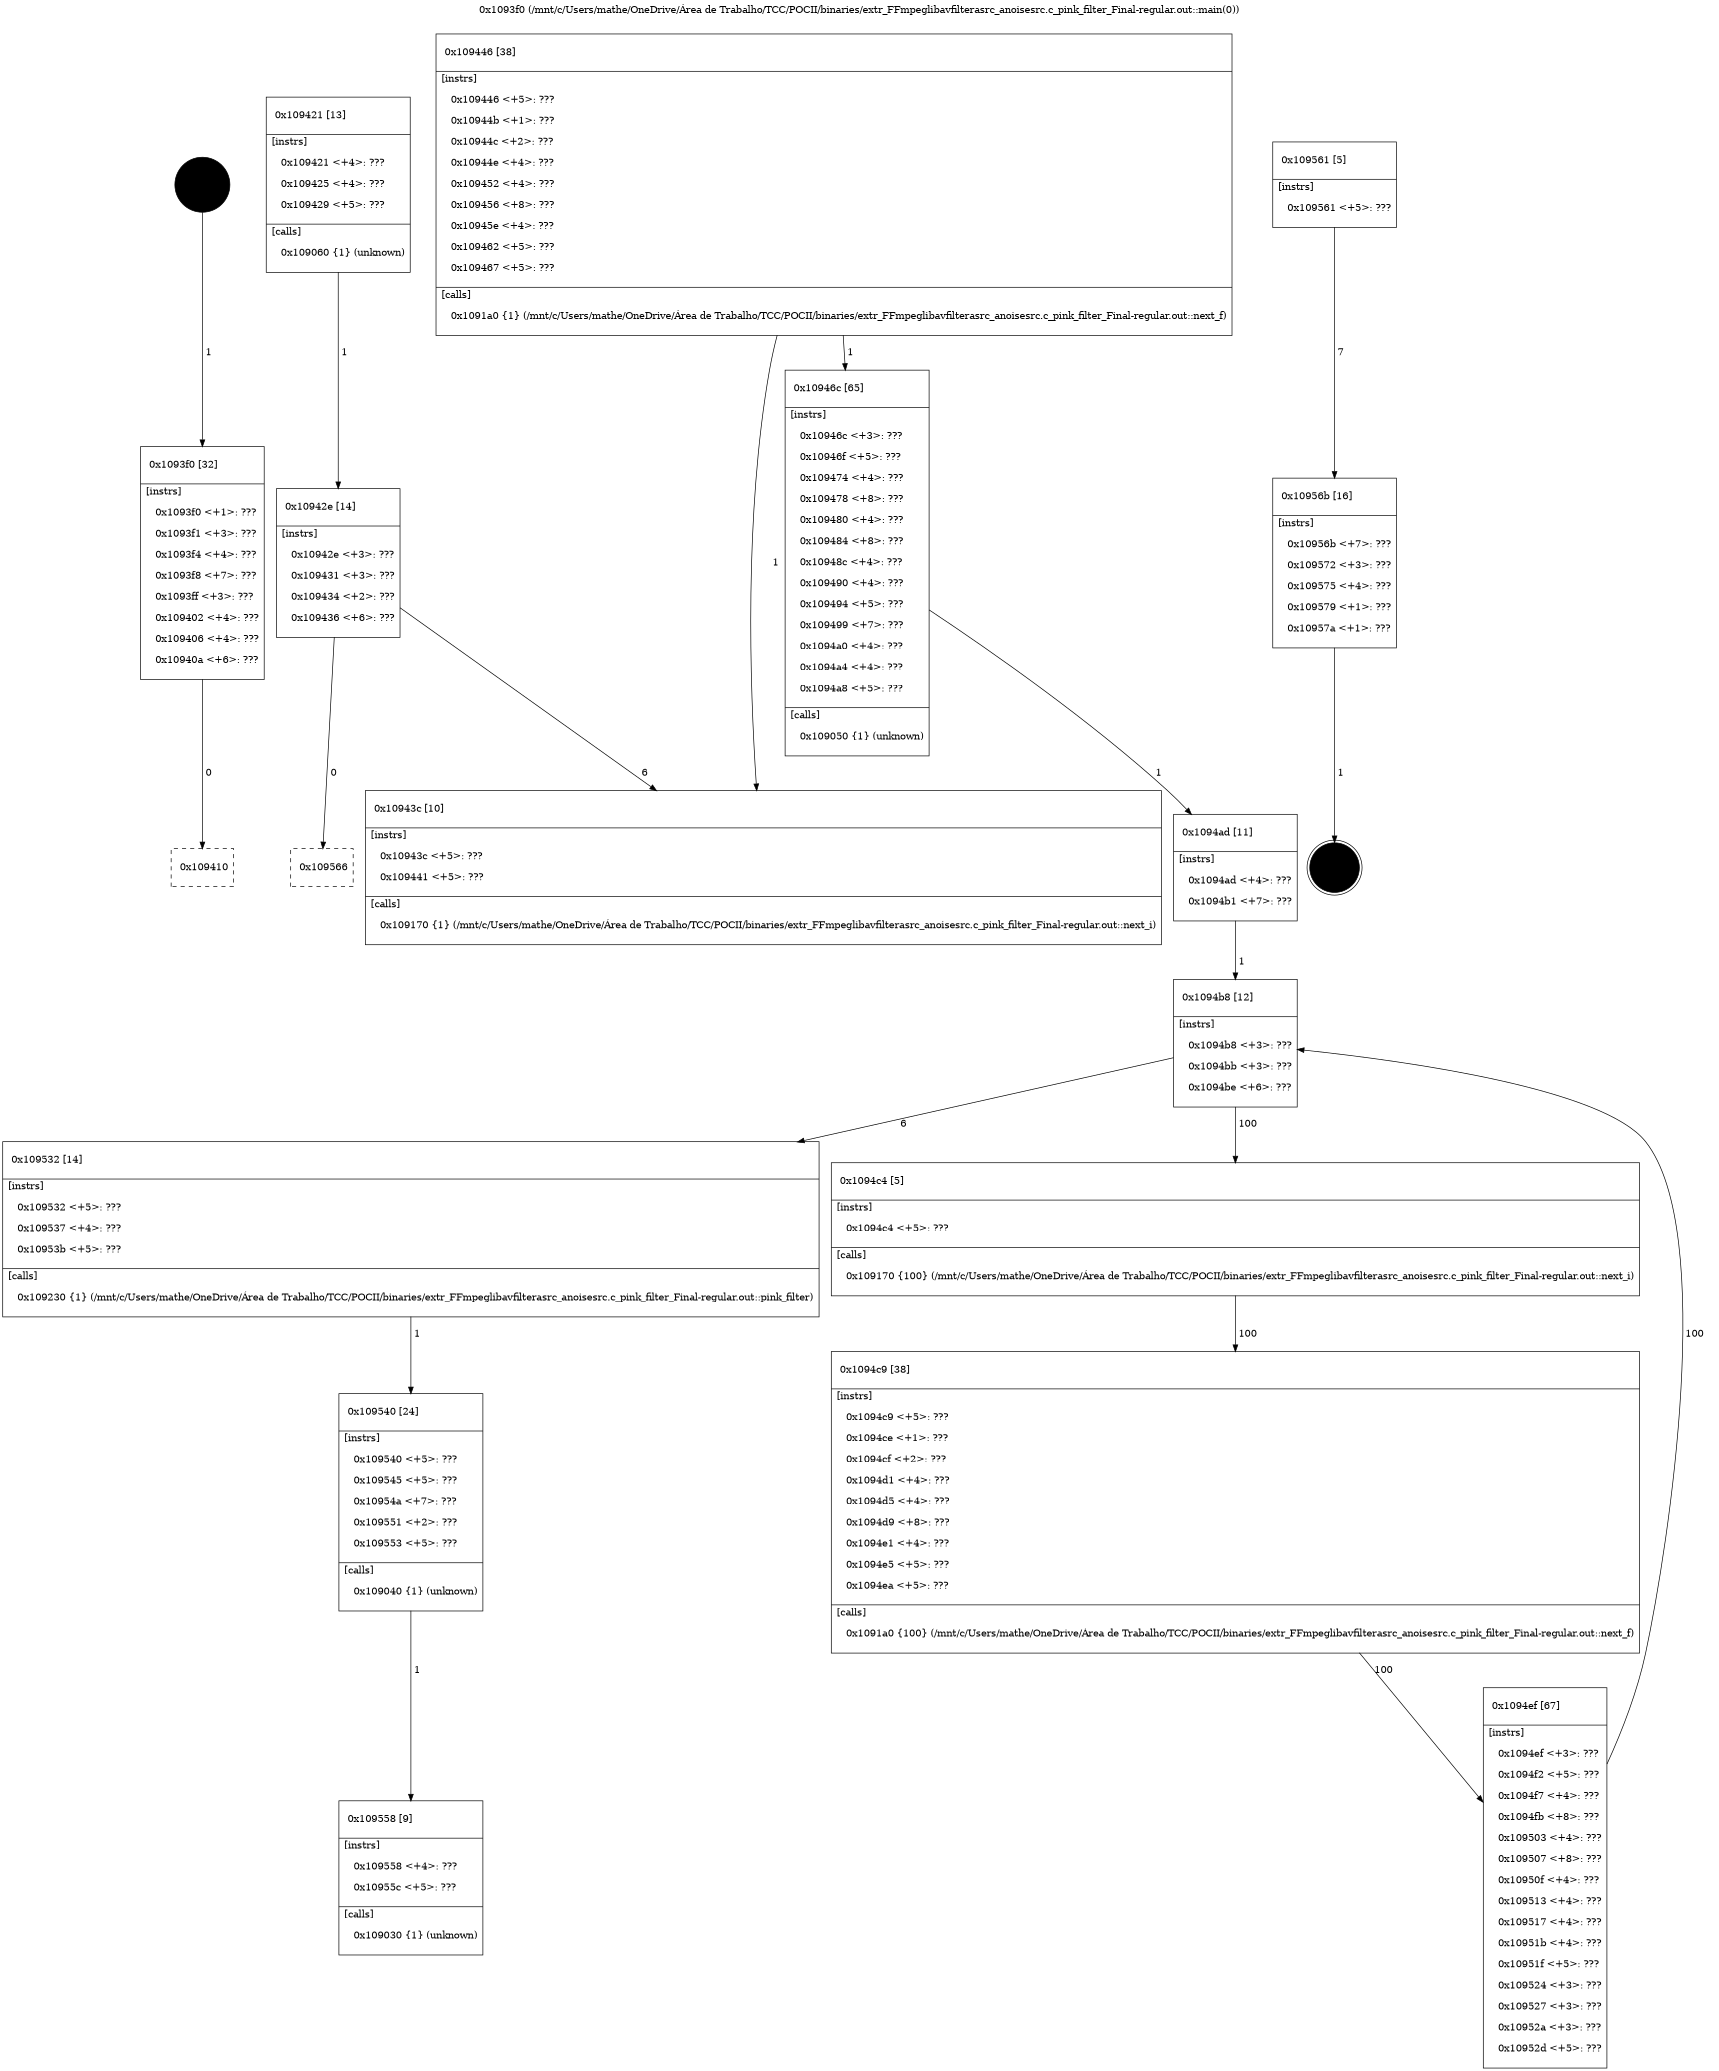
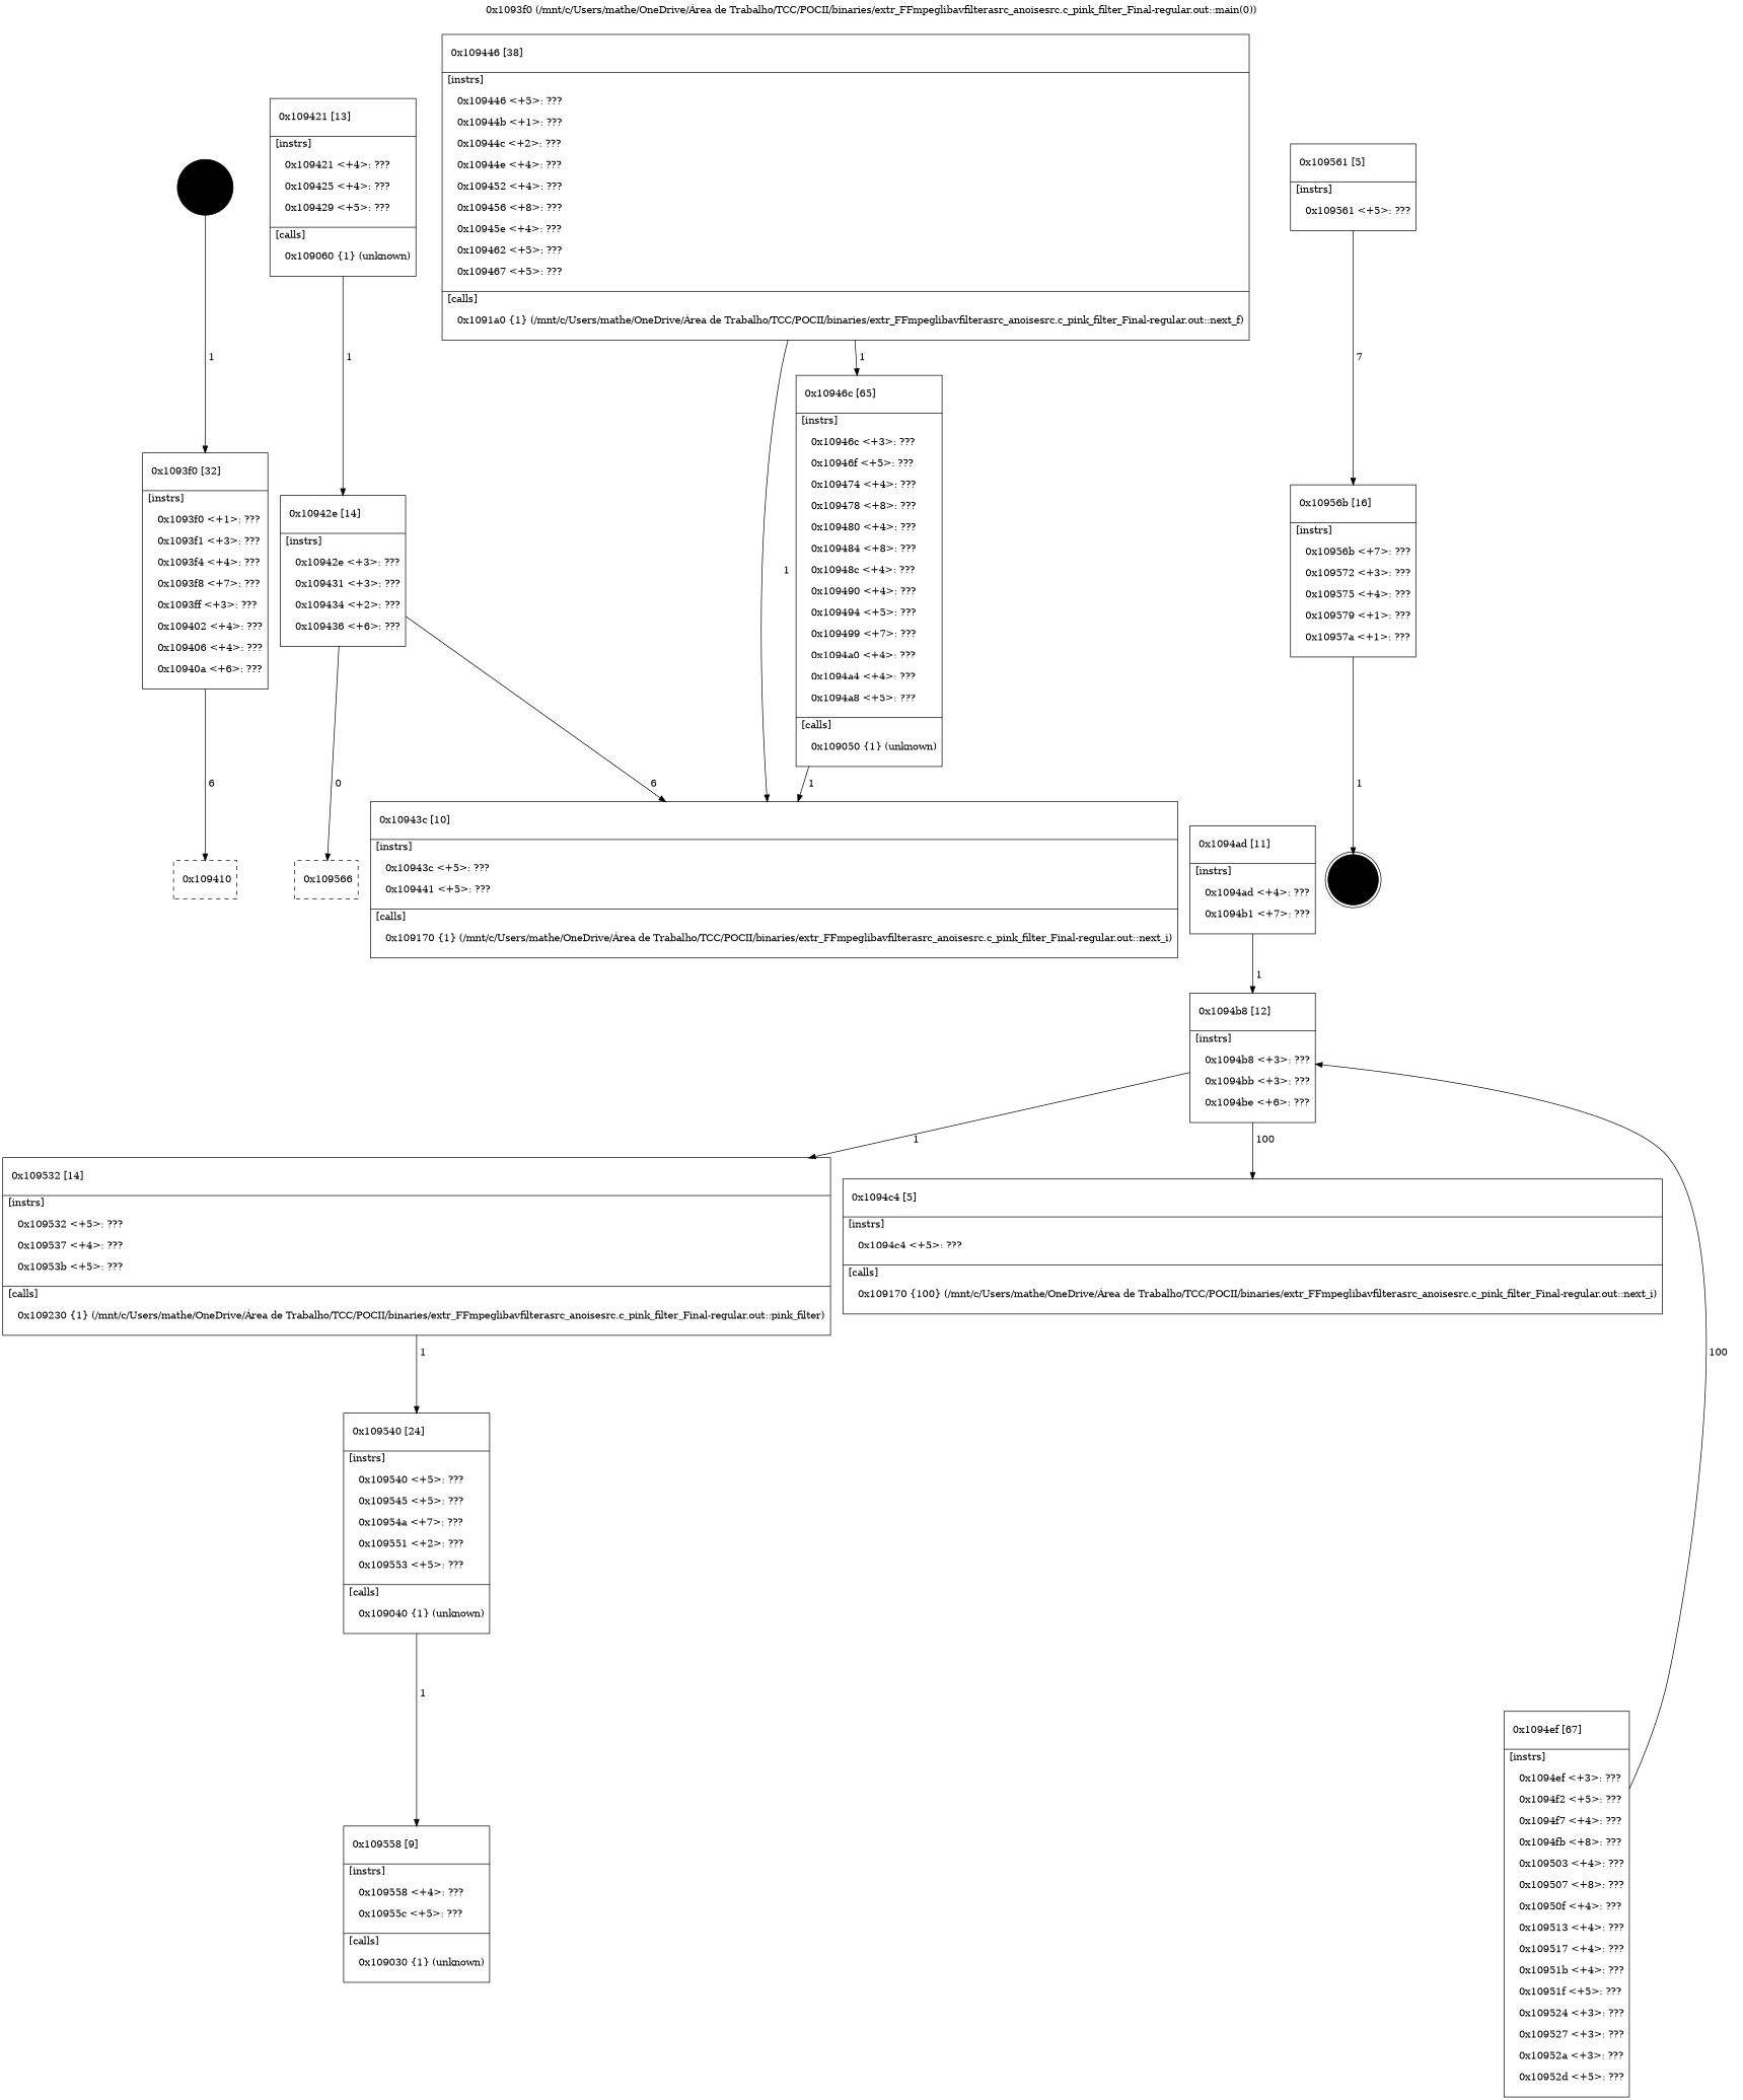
  digraph {
    label="0x1093f0 (/mnt/c/Users/mathe/OneDrive/Área de Trabalho/TCC/POCII/binaries/extr_FFmpeglibavfilterasrc_anoisesrc.c_pink_filter_Final-regular.out::main(0))"
    labelloc=t
    node [shape=record]
    Entry [fillcolor=black height=0.3 shape=circle style=filled width=0.3]
    n2 [label="{\n     0x1093f0 [32]\l\n     | [instrs]\l\n     &nbsp;&nbsp;0x1093f0 \<+1\>: ???\l\n     &nbsp;&nbsp;0x1093f1 \<+3\>: ???\l\n     &nbsp;&nbsp;0x1093f4 \<+4\>: ???\l\n     &nbsp;&nbsp;0x1093f8 \<+7\>: ???\l\n     &nbsp;&nbsp;0x1093ff \<+3\>: ???\l\n     &nbsp;&nbsp;0x109402 \<+4\>: ???\l\n     &nbsp;&nbsp;0x109406 \<+4\>: ???\l\n     &nbsp;&nbsp;0x10940a \<+6\>: ???\l\n  }"]
    n3 [label="{\n     0x109410\l\n  }" style=dashed]
    n4 [label="{\n     0x109421 [13]\l\n     | [instrs]\l\n     &nbsp;&nbsp;0x109421 \<+4\>: ???\l\n     &nbsp;&nbsp;0x109425 \<+4\>: ???\l\n     &nbsp;&nbsp;0x109429 \<+5\>: ???\l\n     | [calls]\l\n     &nbsp;&nbsp;0x109060 \{1\} (unknown)\l\n  }"]
    n5 [label="{\n     0x10942e [14]\l\n     | [instrs]\l\n     &nbsp;&nbsp;0x10942e \<+3\>: ???\l\n     &nbsp;&nbsp;0x109431 \<+3\>: ???\l\n     &nbsp;&nbsp;0x109434 \<+2\>: ???\l\n     &nbsp;&nbsp;0x109436 \<+6\>: ???\l\n  }"]
    n6 [label="{\n     0x109566\l\n  }" style=dashed]
    n7 [label="{\n     0x10943c [10]\l\n     | [instrs]\l\n     &nbsp;&nbsp;0x10943c \<+5\>: ???\l\n     &nbsp;&nbsp;0x109441 \<+5\>: ???\l\n     | [calls]\l\n     &nbsp;&nbsp;0x109170 \{1\} (/mnt/c/Users/mathe/OneDrive/Área de Trabalho/TCC/POCII/binaries/extr_FFmpeglibavfilterasrc_anoisesrc.c_pink_filter_Final-regular.out::next_i)\l\n  }"]
    n8 [label="{\n     0x109446 [38]\l\n     | [instrs]\l\n     &nbsp;&nbsp;0x109446 \<+5\>: ???\l\n     &nbsp;&nbsp;0x10944b \<+1\>: ???\l\n     &nbsp;&nbsp;0x10944c \<+2\>: ???\l\n     &nbsp;&nbsp;0x10944e \<+4\>: ???\l\n     &nbsp;&nbsp;0x109452 \<+4\>: ???\l\n     &nbsp;&nbsp;0x109456 \<+8\>: ???\l\n     &nbsp;&nbsp;0x10945e \<+4\>: ???\l\n     &nbsp;&nbsp;0x109462 \<+5\>: ???\l\n     &nbsp;&nbsp;0x109467 \<+5\>: ???\l\n     | [calls]\l\n     &nbsp;&nbsp;0x1091a0 \{1\} (/mnt/c/Users/mathe/OneDrive/Área de Trabalho/TCC/POCII/binaries/extr_FFmpeglibavfilterasrc_anoisesrc.c_pink_filter_Final-regular.out::next_f)\l\n  }"]
    n9 [label="{\n     0x10946c [65]\l\n     | [instrs]\l\n     &nbsp;&nbsp;0x10946c \<+3\>: ???\l\n     &nbsp;&nbsp;0x10946f \<+5\>: ???\l\n     &nbsp;&nbsp;0x109474 \<+4\>: ???\l\n     &nbsp;&nbsp;0x109478 \<+8\>: ???\l\n     &nbsp;&nbsp;0x109480 \<+4\>: ???\l\n     &nbsp;&nbsp;0x109484 \<+8\>: ???\l\n     &nbsp;&nbsp;0x10948c \<+4\>: ???\l\n     &nbsp;&nbsp;0x109490 \<+4\>: ???\l\n     &nbsp;&nbsp;0x109494 \<+5\>: ???\l\n     &nbsp;&nbsp;0x109499 \<+7\>: ???\l\n     &nbsp;&nbsp;0x1094a0 \<+4\>: ???\l\n     &nbsp;&nbsp;0x1094a4 \<+4\>: ???\l\n     &nbsp;&nbsp;0x1094a8 \<+5\>: ???\l\n     | [calls]\l\n     &nbsp;&nbsp;0x109050 \{1\} (unknown)\l\n  }"]
    Exit [fillcolor=black height=0.3 peripheries=2 shape=circle style=filled width=0.3]
    n11 [label="{\n     0x1094ad [11]\l\n     | [instrs]\l\n     &nbsp;&nbsp;0x1094ad \<+4\>: ???\l\n     &nbsp;&nbsp;0x1094b1 \<+7\>: ???\l\n  }"]
    n12 [label="{\n     0x1094b8 [12]\l\n     | [instrs]\l\n     &nbsp;&nbsp;0x1094b8 \<+3\>: ???\l\n     &nbsp;&nbsp;0x1094bb \<+3\>: ???\l\n     &nbsp;&nbsp;0x1094be \<+6\>: ???\l\n  }"]
    n13 [label="{\n     0x109532 [14]\l\n     | [instrs]\l\n     &nbsp;&nbsp;0x109532 \<+5\>: ???\l\n     &nbsp;&nbsp;0x109537 \<+4\>: ???\l\n     &nbsp;&nbsp;0x10953b \<+5\>: ???\l\n     | [calls]\l\n     &nbsp;&nbsp;0x109230 \{1\} (/mnt/c/Users/mathe/OneDrive/Área de Trabalho/TCC/POCII/binaries/extr_FFmpeglibavfilterasrc_anoisesrc.c_pink_filter_Final-regular.out::pink_filter)\l\n  }"]
    n14 [label="{\n     0x1094c4 [5]\l\n     | [instrs]\l\n     &nbsp;&nbsp;0x1094c4 \<+5\>: ???\l\n     | [calls]\l\n     &nbsp;&nbsp;0x109170 \{100\} (/mnt/c/Users/mathe/OneDrive/Área de Trabalho/TCC/POCII/binaries/extr_FFmpeglibavfilterasrc_anoisesrc.c_pink_filter_Final-regular.out::next_i)\l\n  }"]
    n15 [label="{\n     0x109540 [24]\l\n     | [instrs]\l\n     &nbsp;&nbsp;0x109540 \<+5\>: ???\l\n     &nbsp;&nbsp;0x109545 \<+5\>: ???\l\n     &nbsp;&nbsp;0x10954a \<+7\>: ???\l\n     &nbsp;&nbsp;0x109551 \<+2\>: ???\l\n     &nbsp;&nbsp;0x109553 \<+5\>: ???\l\n     | [calls]\l\n     &nbsp;&nbsp;0x109040 \{1\} (unknown)\l\n  }"]
-   n16 [label="{\n     0x1094c9 [38]\l\n     | [instrs]\l\n     &nbsp;&nbsp;0x1094c9 \<+5\>: ???\l\n     &nbsp;&nbsp;0x1094ce \<+1\>: ???\l\n     &nbsp;&nbsp;0x1094cf \<+2\>: ???\l\n     &nbsp;&nbsp;0x1094d1 \<+4\>: ???\l\n     &nbsp;&nbsp;0x1094d5 \<+4\>: ???\l\n     &nbsp;&nbsp;0x1094d9 \<+8\>: ???\l\n     &nbsp;&nbsp;0x1094e1 \<+4\>: ???\l\n     &nbsp;&nbsp;0x1094e5 \<+5\>: ???\l\n     &nbsp;&nbsp;0x1094ea \<+5\>: ???\l\n     | [calls]\l\n     &nbsp;&nbsp;0x1091a0 \{100\} (/mnt/c/Users/mathe/OneDrive/Área de Trabalho/TCC/POCII/binaries/extr_FFmpeglibavfilterasrc_anoisesrc.c_pink_filter_Final-regular.out::next_f)\l\n  }"]
    n17 [label="{\n     0x109558 [9]\l\n     | [instrs]\l\n     &nbsp;&nbsp;0x109558 \<+4\>: ???\l\n     &nbsp;&nbsp;0x10955c \<+5\>: ???\l\n     | [calls]\l\n     &nbsp;&nbsp;0x109030 \{1\} (unknown)\l\n  }"]
    n18 [label="{\n     0x1094ef [67]\l\n     | [instrs]\l\n     &nbsp;&nbsp;0x1094ef \<+3\>: ???\l\n     &nbsp;&nbsp;0x1094f2 \<+5\>: ???\l\n     &nbsp;&nbsp;0x1094f7 \<+4\>: ???\l\n     &nbsp;&nbsp;0x1094fb \<+8\>: ???\l\n     &nbsp;&nbsp;0x109503 \<+4\>: ???\l\n     &nbsp;&nbsp;0x109507 \<+8\>: ???\l\n     &nbsp;&nbsp;0x10950f \<+4\>: ???\l\n     &nbsp;&nbsp;0x109513 \<+4\>: ???\l\n     &nbsp;&nbsp;0x109517 \<+4\>: ???\l\n     &nbsp;&nbsp;0x10951b \<+4\>: ???\l\n     &nbsp;&nbsp;0x10951f \<+5\>: ???\l\n     &nbsp;&nbsp;0x109524 \<+3\>: ???\l\n     &nbsp;&nbsp;0x109527 \<+3\>: ???\l\n     &nbsp;&nbsp;0x10952a \<+3\>: ???\l\n     &nbsp;&nbsp;0x10952d \<+5\>: ???\l\n  }"]
    n19 [label="{\n     0x109561 [5]\l\n     | [instrs]\l\n     &nbsp;&nbsp;0x109561 \<+5\>: ???\l\n  }"]
    n20 [label="{\n     0x10956b [16]\l\n     | [instrs]\l\n     &nbsp;&nbsp;0x10956b \<+7\>: ???\l\n     &nbsp;&nbsp;0x109572 \<+3\>: ???\l\n     &nbsp;&nbsp;0x109575 \<+4\>: ???\l\n     &nbsp;&nbsp;0x109579 \<+1\>: ???\l\n     &nbsp;&nbsp;0x10957a \<+1\>: ???\l\n  }"]
    Entry -> n2 [label=" 1"]
-   n2 -> n3 [label=" 0"]
+   n2 -> n3 [label=" 6"]
    n4 -> n5 [label=" 1"]
    n5 -> n6 [label=" 0"]
    n5 -> n7 [label=" 6"]
    n8 -> n7 [label=" 1"]
    n8 -> n9 [label=" 1"]
-   n9 -> n11 [label=" 1"]
+   n9 -> n7 [label=" 1"]
    n11 -> n12 [label=" 1"]
-   n12 -> n13 [label=" 6"]
+   n12 -> n13 [label=" 1"]
    n12 -> n14 [label=" 100"]
    n13 -> n15 [label=" 1"]
-   n14 -> n16 [label=" 100"]
    n15 -> n17 [label=" 1"]
-   n16 -> n18 [label=" 100"]
    n18 -> n12 [label=" 100"]
    n19 -> n20 [label=" 7"]
    n20 -> Exit [label=" 1"]
  }
